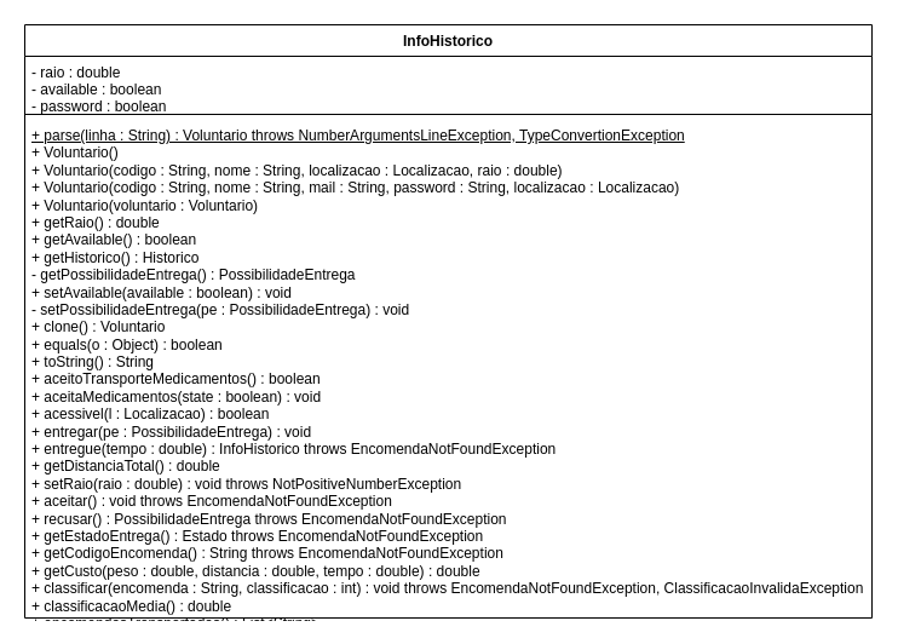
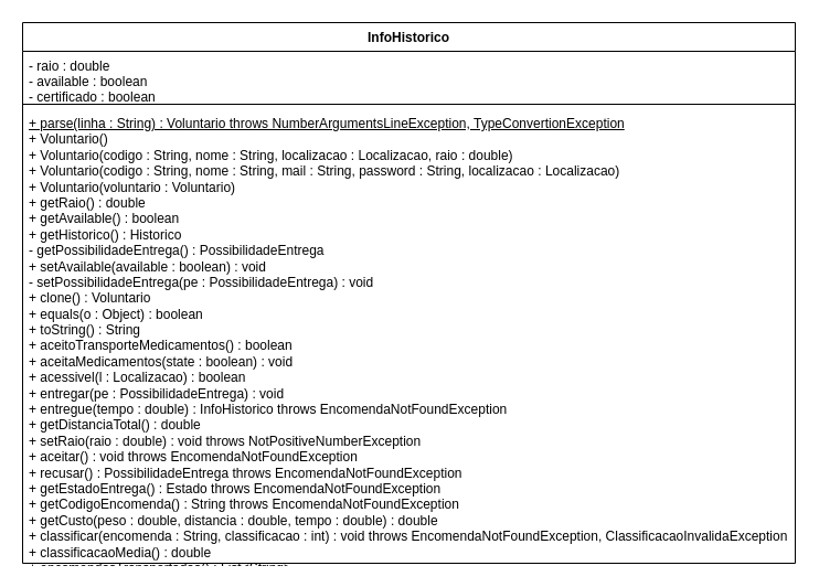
  <mxCell id="0" />
  <mxCell id="1" parent="0" />
  <mxCell id="2" value="InfoHistorico" style="swimlane;fontStyle=1;align=center;verticalAlign=top;childLayout=stackLayout;horizontal=1;startSize=26;horizontalStack=0;resizeParent=1;resizeParentMax=0;resizeLast=0;collapsible=1;marginBottom=0;" vertex="1" parent="1"><mxGeometry x="20" y="20" width="700" height="490" as="geometry" /></mxCell>
- <mxCell id="3" value="- raio : double&#10;- available : boolean&#10;- password : boolean" style="text;strokeColor=none;fillColor=none;align=left;verticalAlign=top;spacingLeft=4;spacingRight=4;overflow=hidden;rotatable=0;points=[[0,0.5],[1,0.5]];portConstraint=eastwest;" vertex="1" parent="2"><mxGeometry y="26" width="700" height="44" as="geometry" /></mxCell>
+ <mxCell id="3" value="- raio : double&#10;- available : boolean&#10;- certificado : boolean" style="text;strokeColor=none;fillColor=none;align=left;verticalAlign=top;spacingLeft=4;spacingRight=4;overflow=hidden;rotatable=0;points=[[0,0.5],[1,0.5]];portConstraint=eastwest;" vertex="1" parent="2"><mxGeometry y="26" width="700" height="44" as="geometry" /></mxCell>
  <mxCell id="4" value="" style="line;strokeWidth=1;fillColor=none;align=left;verticalAlign=middle;spacingTop=-1;spacingLeft=3;spacingRight=3;rotatable=0;labelPosition=right;points=[];portConstraint=eastwest;" vertex="1" parent="2"><mxGeometry y="70" width="700" height="8" as="geometry" /></mxCell>
  <mxCell id="5" value="&lt;u&gt;+ parse(linha : String) : Voluntario throws NumberArgumentsLineException, TypeConvertionException&lt;/u&gt;&lt;br&gt;+ Voluntario()&lt;br&gt;+ Voluntario(codigo : String, nome : String, localizacao : Localizacao, raio : double)&lt;br&gt;+ Voluntario(codigo : String, nome : String, mail : String, password : String, localizacao : Localizacao)&lt;br&gt;+ Voluntario(voluntario : Voluntario)&lt;br&gt;+ getRaio() : double&lt;br&gt;+ getAvailable() : boolean&lt;br&gt;+ getHistorico() : Historico&lt;br&gt;- getPossibilidadeEntrega() : PossibilidadeEntrega&lt;br&gt;+ setAvailable(available : boolean) : void&lt;br&gt;- setPossibilidadeEntrega(pe : PossibilidadeEntrega) : void&lt;br&gt;+ clone() : Voluntario&lt;br&gt;+ equals(o : Object) : boolean&lt;br&gt;+ toString() : String&lt;br&gt;+ aceitoTransporteMedicamentos() : boolean&lt;br&gt;+ aceitaMedicamentos(state : boolean) : void&lt;br&gt;+ acessivel(l : Localizacao) : boolean&lt;br&gt;+ entregar(pe : PossibilidadeEntrega) : void&lt;br&gt;+ entregue(tempo : double) : InfoHistorico throws EncomendaNotFoundException&lt;br&gt;+ getDistanciaTotal() : double&lt;br&gt;+ setRaio(raio : double) : void throws NotPositiveNumberException&lt;br&gt;+ aceitar() : void throws EncomendaNotFoundException&lt;br&gt;+ recusar() : PossibilidadeEntrega throws EncomendaNotFoundException&lt;br&gt;+ getEstadoEntrega() : Estado throws EncomendaNotFoundException&lt;br&gt;+ getCodigoEncomenda() : String throws EncomendaNotFoundException&lt;br&gt;+ getCusto(peso : double, distancia : double, tempo : double) : double&lt;br&gt;+ classificar(encomenda : String, classificacao : int) : void throws EncomendaNotFoundException, ClassificacaoInvalidaException&lt;br&gt;+ classificacaoMedia() : double&lt;br&gt;+ encomendasTransportadas() : List&amp;lt;String&amp;gt;" style="text;strokeColor=none;fillColor=none;align=left;verticalAlign=top;spacingLeft=4;spacingRight=4;overflow=hidden;rotatable=0;points=[[0,0.5],[1,0.5]];portConstraint=eastwest;html=1;" vertex="1" parent="2"><mxGeometry y="78" width="700" height="412" as="geometry" /></mxCell>
